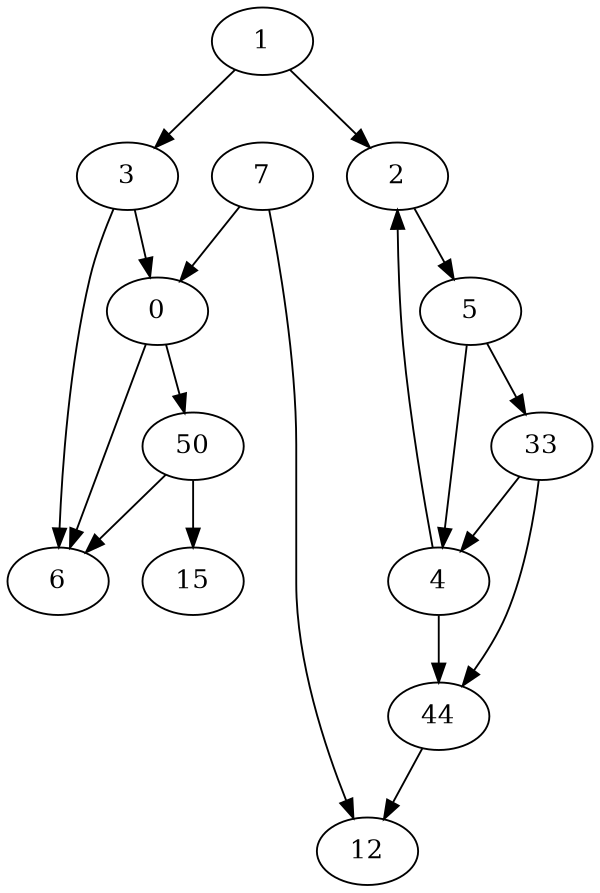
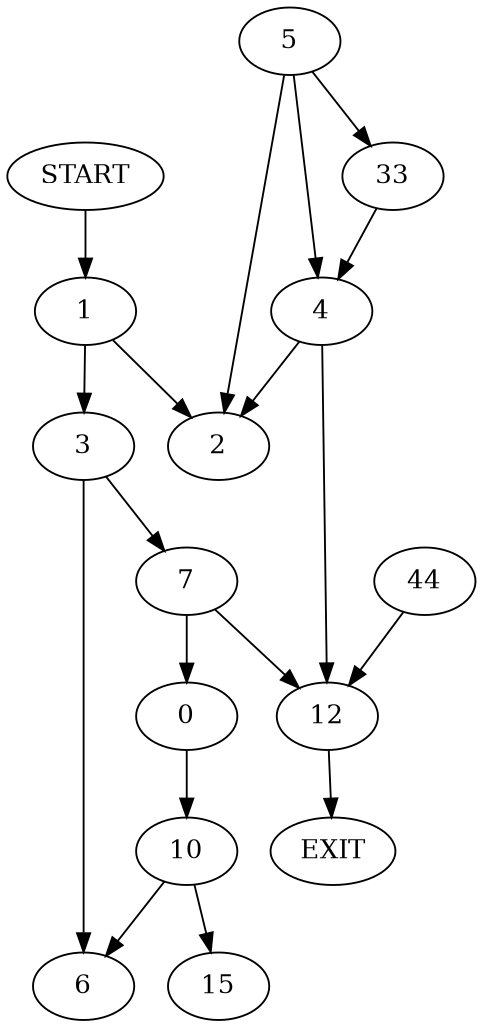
  digraph {
+   n1 [label=START]
    1
    2
    3
+   n5 [label=EXIT]
    5
    6
    7
    4
    12
    n11 [label=33]
    n12 [label=0]
    n13 [label=44]
-   10 [label=50]
+   10
    n15 [label=15]
+   n1 -> 1
    1 -> 2
    1 -> 3
-   2 -> 5
+   5 -> 2
    3 -> 6
-   3 -> n12
+   3 -> 7
    5 -> 4
    5 -> n11
    7 -> 12
    7 -> n12
    4 -> 2
-   4 -> n13
+   4 -> 12
+   12 -> n5
    n11 -> 4
-   n11 -> n13
-   n12 -> 6
    n12 -> 10
    n13 -> 12
    10 -> 6
    10 -> n15
  }
